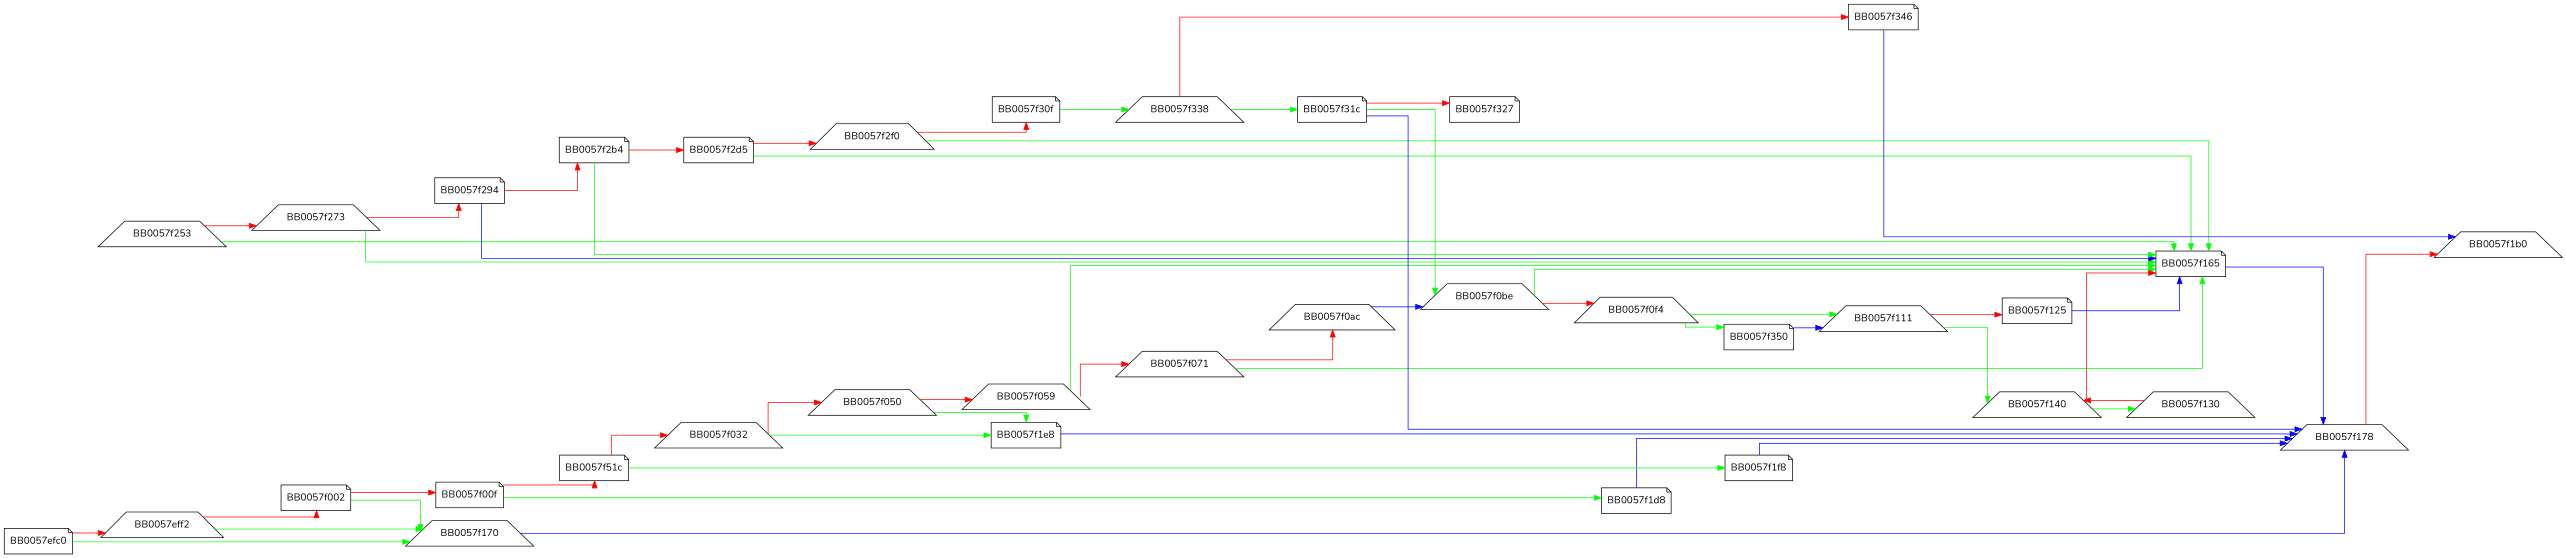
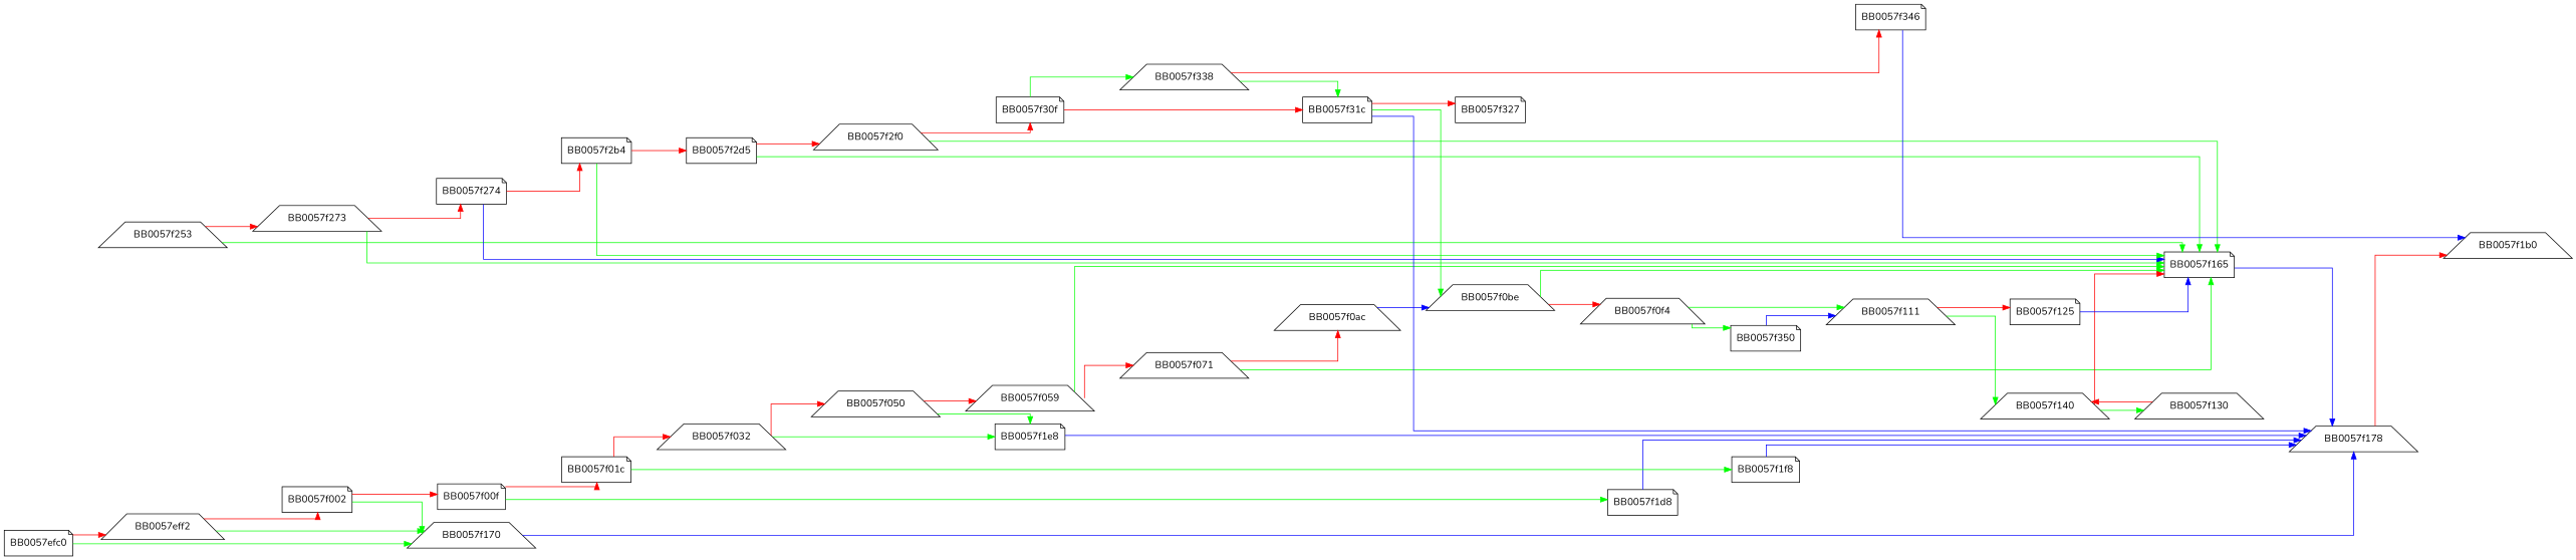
  digraph {
    fontname=Nunito
    rankdir=LR
    splines=ortho
    node [fontname=Nunito shape=trapezium]
    edge [color=red fontname=Nunito]
    BB0057f170
    BB0057efc0 [shape=note]
    BB0057eff2
    BB0057f178
    BB0057f002 [shape=note]
    BB0057f1b0
    BB0057f00f [shape=note]
    BB0057f1d8 [shape=note]
-   BB0057f01c [shape=note label=BB0057f51c]
+   BB0057f01c [shape=note]
    BB0057f1f8 [shape=note]
    BB0057f032
    BB0057f1e8 [shape=note]
    BB0057f050
    BB0057f059
    BB0057f165 [shape=note]
    BB0057f071
    BB0057f0ac
    BB0057f0be
    BB0057f0f4
    BB0057f350 [shape=note]
    BB0057f111
    BB0057f140
    BB0057f125 [shape=note]
    BB0057f130
    BB0057f253
    BB0057f273
-   BB0057f294 [shape=note]
+   BB0057f294 [shape=note label=BB0057f274]
    BB0057f2b4 [shape=note]
    BB0057f2d5 [shape=note]
    BB0057f2f0
    BB0057f30f [shape=note]
    BB0057f338
    BB0057f31c [shape=note]
    BB0057f346 [shape=note]
    BB0057f327 [shape=note]
    BB0057f170 -> BB0057f178 [color=blue]
    BB0057efc0 -> BB0057f170 [color=green]
    BB0057efc0 -> BB0057eff2
    BB0057eff2 -> BB0057f170 [color=green]
    BB0057eff2 -> BB0057f002
    BB0057f178 -> BB0057f1b0
    BB0057f002 -> BB0057f170 [color=green]
    BB0057f002 -> BB0057f00f
    BB0057f00f -> BB0057f1d8 [color=green]
    BB0057f00f -> BB0057f01c
    BB0057f1d8 -> BB0057f178 [color=blue]
    BB0057f01c -> BB0057f1f8 [color=green]
    BB0057f01c -> BB0057f032
    BB0057f1f8 -> BB0057f178 [color=blue]
    BB0057f032 -> BB0057f1e8 [color=green]
    BB0057f032 -> BB0057f050
    BB0057f1e8 -> BB0057f178 [color=blue]
    BB0057f050 -> BB0057f1e8 [color=green]
    BB0057f050 -> BB0057f059
    BB0057f059 -> BB0057f165 [color=green]
    BB0057f059 -> BB0057f071
    BB0057f165 -> BB0057f178 [color=blue]
    BB0057f071 -> BB0057f165 [color=green]
    BB0057f071 -> BB0057f0ac
    BB0057f0ac -> BB0057f0be [color=blue]
    BB0057f0be -> BB0057f165 [color=green]
    BB0057f0be -> BB0057f0f4
    BB0057f0f4 -> BB0057f350 [color=green]
    BB0057f0f4 -> BB0057f111 [color=green]
    BB0057f350 -> BB0057f111 [color=blue]
    BB0057f111 -> BB0057f140 [color=green]
    BB0057f111 -> BB0057f125
    BB0057f140 -> BB0057f165
    BB0057f140 -> BB0057f130 [color=green]
    BB0057f125 -> BB0057f165 [color=blue]
    BB0057f130 -> BB0057f140
    BB0057f253 -> BB0057f165 [color=green]
    BB0057f253 -> BB0057f273
    BB0057f273 -> BB0057f165 [color=green]
    BB0057f273 -> BB0057f294
    BB0057f294 -> BB0057f165 [color=blue]
    BB0057f294 -> BB0057f2b4
    BB0057f2b4 -> BB0057f165 [color=green]
    BB0057f2b4 -> BB0057f2d5
    BB0057f2d5 -> BB0057f165 [color=green]
    BB0057f2d5 -> BB0057f2f0
    BB0057f2f0 -> BB0057f165 [color=green]
    BB0057f2f0 -> BB0057f30f
    BB0057f30f -> BB0057f338 [color=green]
+   BB0057f30f -> BB0057f31c
    BB0057f338 -> BB0057f31c [color=green]
    BB0057f338 -> BB0057f346
    BB0057f31c -> BB0057f178 [color=blue]
    BB0057f31c -> BB0057f0be [color=green]
    BB0057f31c -> BB0057f327
    BB0057f346 -> BB0057f1b0 [color=blue]
  }
